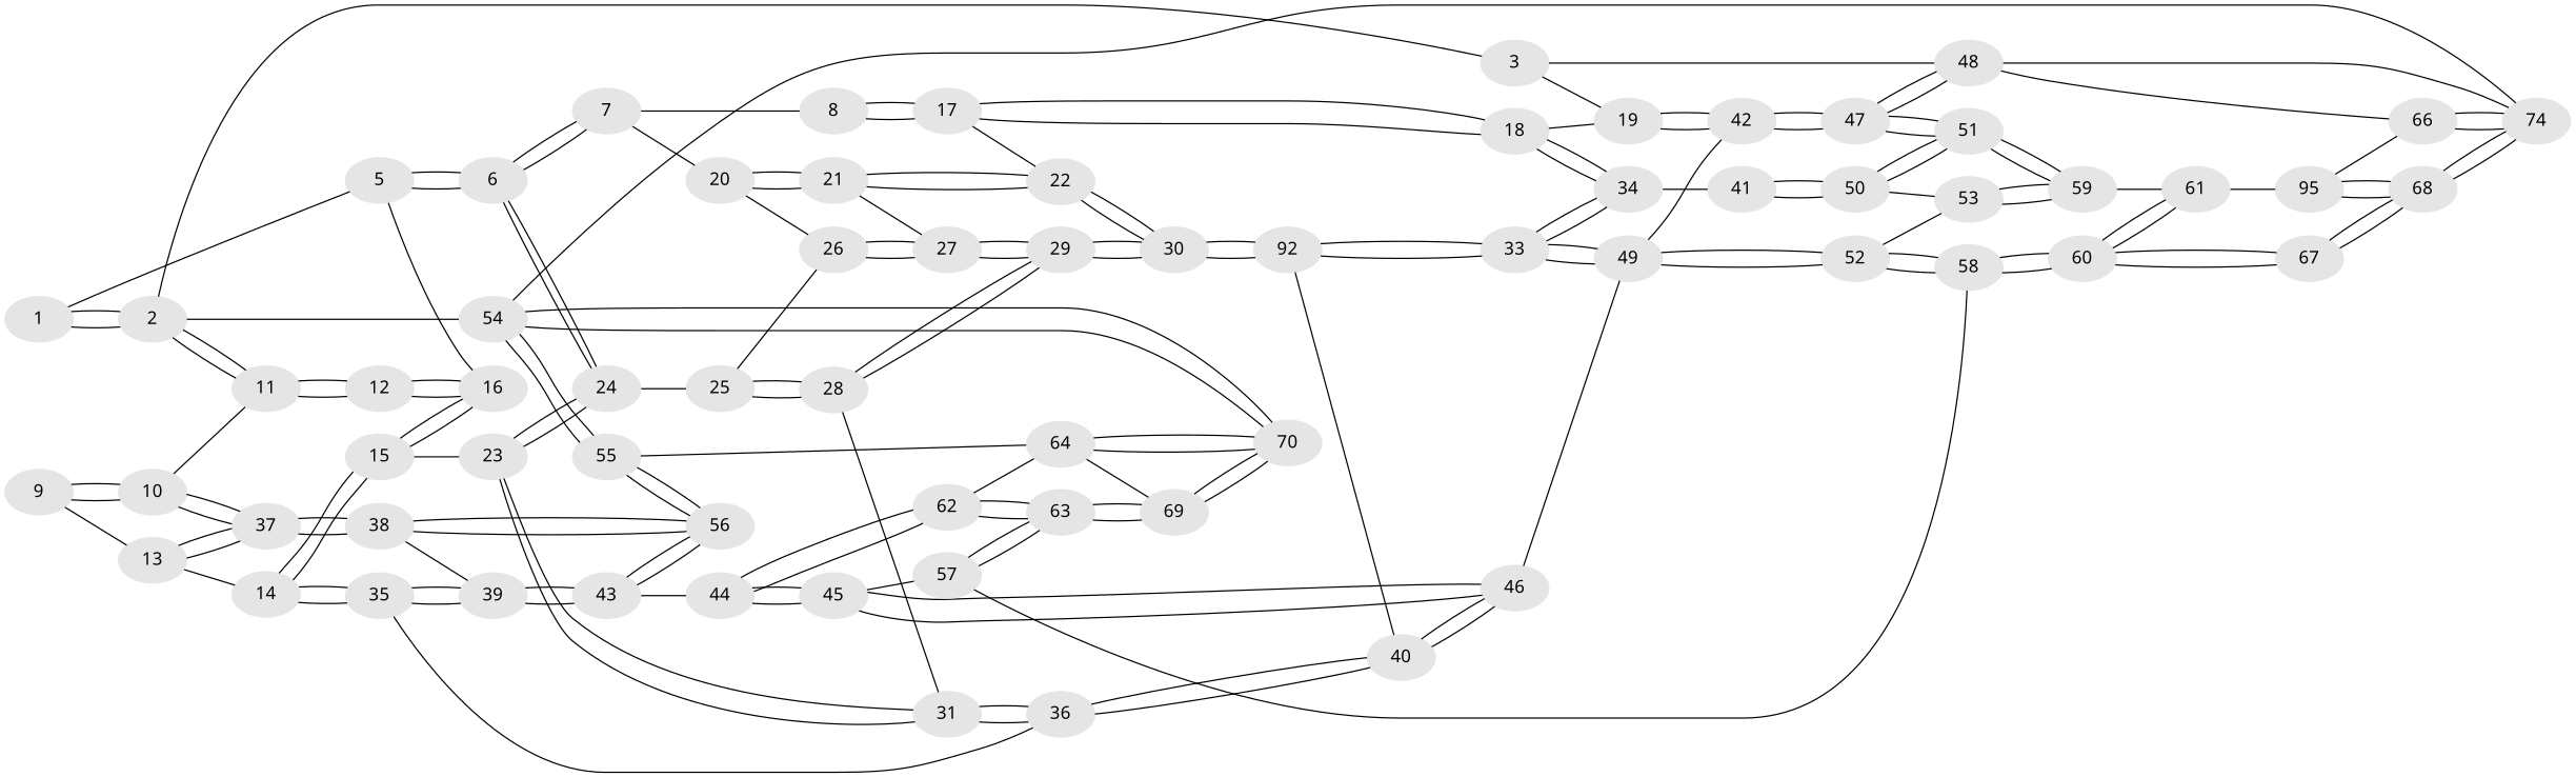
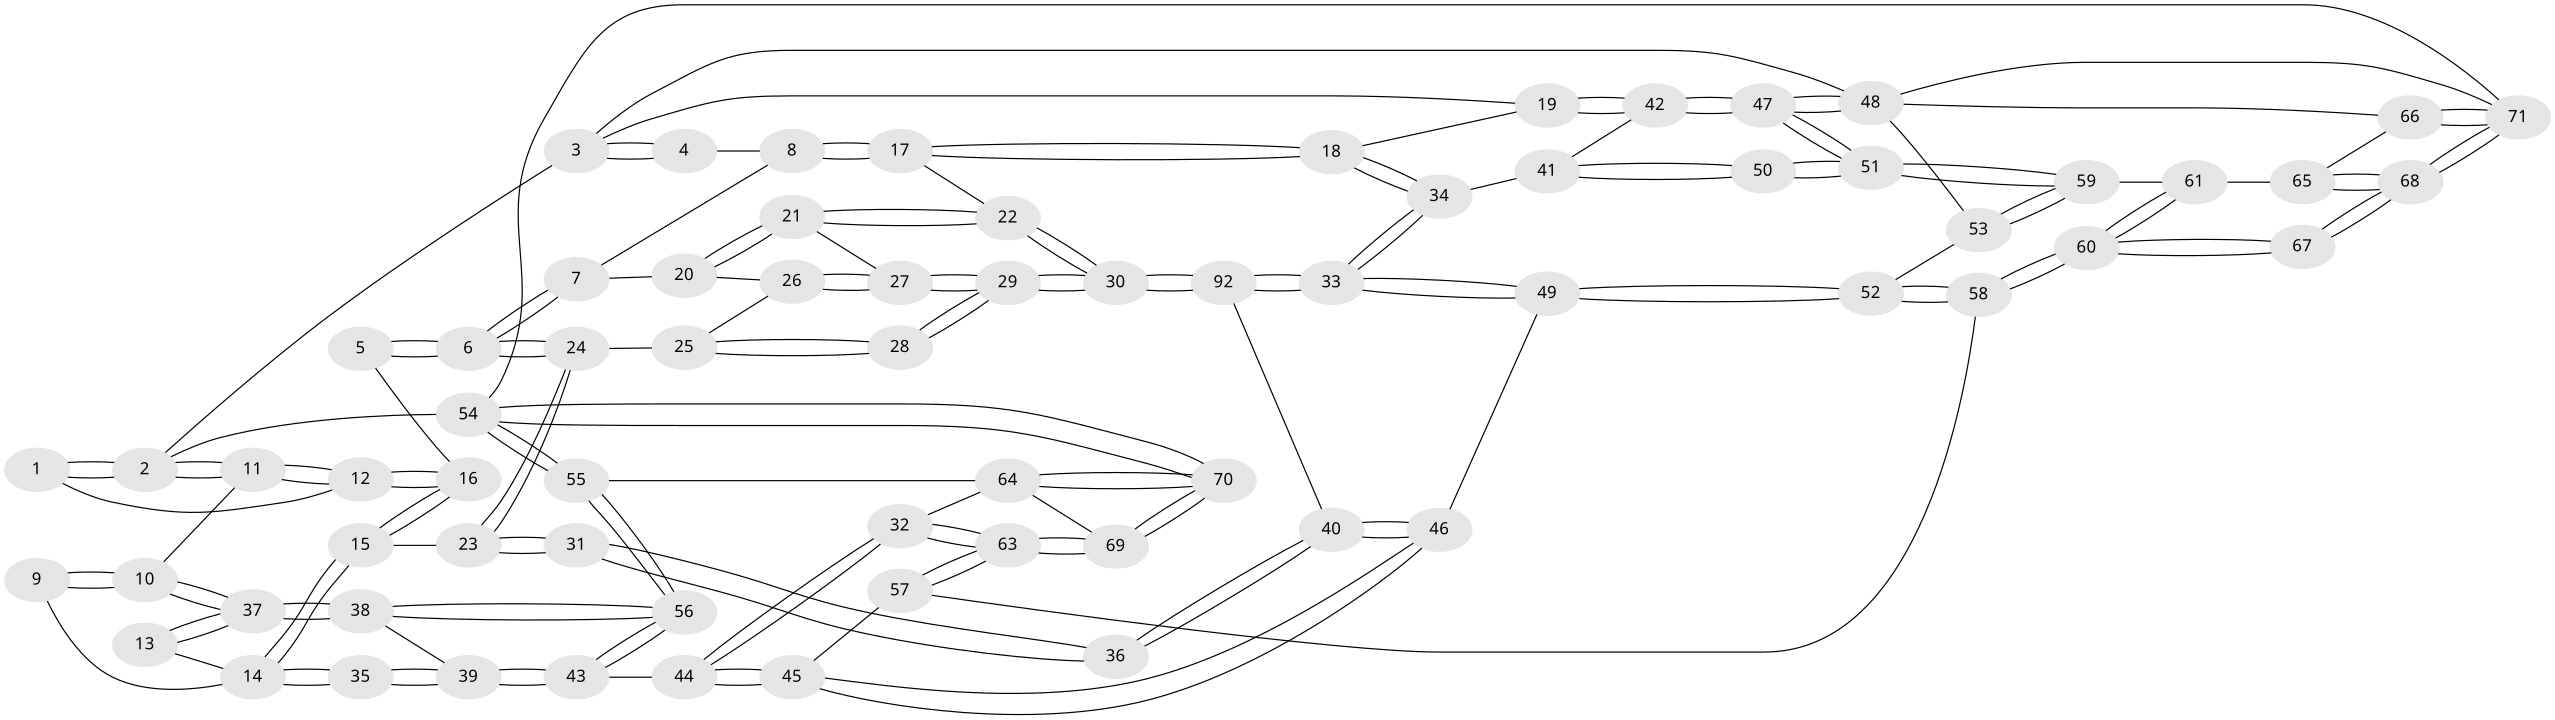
  graph {
    fontname="Noto Sans"
    rankdir=LR
    node [color=gray90 fontname="Noto Sans" style=filled]
    edge [fontname="Noto Sans"]
    1
    2
    5
    3
    11
    54
    6
    16
+   4
    19
    48
    12
-   71 [label=74]
+   71
    55
    70
    8
    42
    66
    17
    7
    24
    20
    25
    21
    26
    18
    22
    9
    10
    13
    37
    14
    38
    15
    35
    23
    36
    39
    31
    34
    30
    41
    47
    27
    29
    n46 [label=92]
    28
    33
    40
    49
    46
    52
    50
    43
    56
    44
    51
    53
    45
-   62
+   62 [label=32]
    57
    64
    63
    58
    59
    61
    60
    69
    67
-   65 [label=95]
+   65
    68
    1 -- 2
    1 -- 2
-   1 -- 5
+   1 -- 12
    2 -- 3
    2 -- 11
    2 -- 11
    2 -- 54
    5 -- 6
    5 -- 6
    5 -- 16
+   3 -- 4
+   3 -- 4
    3 -- 19
    3 -- 48
    11 -- 12
    11 -- 12
    54 -- 71
    54 -- 55
    54 -- 55
    54 -- 70
    54 -- 70
    6 -- 7
    6 -- 7
    6 -- 24
    6 -- 24
+   4 -- 8
    19 -- 42
    19 -- 42
    48 -- 71
    48 -- 66
    12 -- 16
    12 -- 16
    55 -- 56
    55 -- 56
    55 -- 64
    8 -- 17
    8 -- 17
    42 -- 47
    42 -- 47
    66 -- 71
    66 -- 71
    17 -- 18
    17 -- 18
    17 -- 22
    7 -- 8
    7 -- 20
    24 -- 25
    20 -- 21
    20 -- 21
    20 -- 26
    25 -- 26
    25 -- 28
    25 -- 28
    21 -- 22
    21 -- 22
    21 -- 27
    26 -- 27
    26 -- 27
    18 -- 19
    18 -- 34
    18 -- 34
    22 -- 30
    22 -- 30
    9 -- 10
    9 -- 10
-   9 -- 13
+   9 -- 14
    10 -- 11
    10 -- 37
    10 -- 37
    13 -- 37
    13 -- 37
    13 -- 14
    37 -- 38
    37 -- 38
    14 -- 15
    14 -- 15
    14 -- 35
    14 -- 35
    38 -- 39
    38 -- 56
    38 -- 56
    15 -- 16
    15 -- 16
    15 -- 23
-   35 -- 36
    35 -- 39
    35 -- 39
    23 -- 24
    23 -- 24
    23 -- 31
    23 -- 31
    36 -- 40
    36 -- 40
    39 -- 43
    39 -- 43
    31 -- 36
    31 -- 36
    34 -- 41
    30 -- n46
    30 -- n46
-   49 -- 42
+   41 -- 42
    41 -- 50
    41 -- 50
    47 -- 48
    47 -- 48
    47 -- 51
    47 -- 51
    27 -- 29
    27 -- 29
    29 -- 30
    29 -- 30
    n46 -- 33
    n46 -- 33
    n46 -- 40
-   28 -- 31
    28 -- 29
    28 -- 29
    33 -- 34
    33 -- 34
    33 -- 49
    33 -- 49
    40 -- 46
    40 -- 46
    49 -- 52
    49 -- 52
    46 -- 49
    52 -- 53
    52 -- 58
    52 -- 58
    50 -- 51
    50 -- 51
-   50 -- 53
+   48 -- 53
    43 -- 56
    43 -- 56
    43 -- 44
    44 -- 45
    44 -- 45
    44 -- 62
    44 -- 62
    51 -- 59
    51 -- 59
    53 -- 59
    53 -- 59
    45 -- 46
    45 -- 46
    45 -- 57
    62 -- 64
    62 -- 63
    62 -- 63
    57 -- 63
    57 -- 63
    57 -- 58
    64 -- 70
    64 -- 70
    64 -- 69
    63 -- 69
    63 -- 69
    58 -- 60
    58 -- 60
    59 -- 61
    61 -- 65
    60 -- 61
    60 -- 61
    60 -- 67
    60 -- 67
    69 -- 70
    69 -- 70
    67 -- 68
    67 -- 68
    65 -- 66
    65 -- 68
    65 -- 68
    68 -- 71
    68 -- 71
  }
